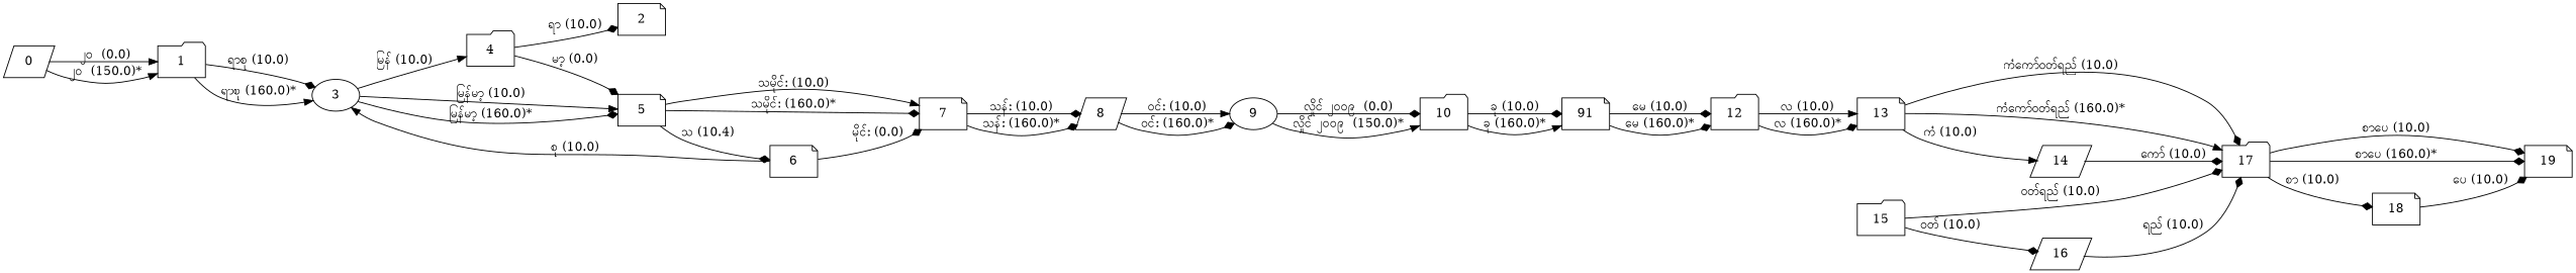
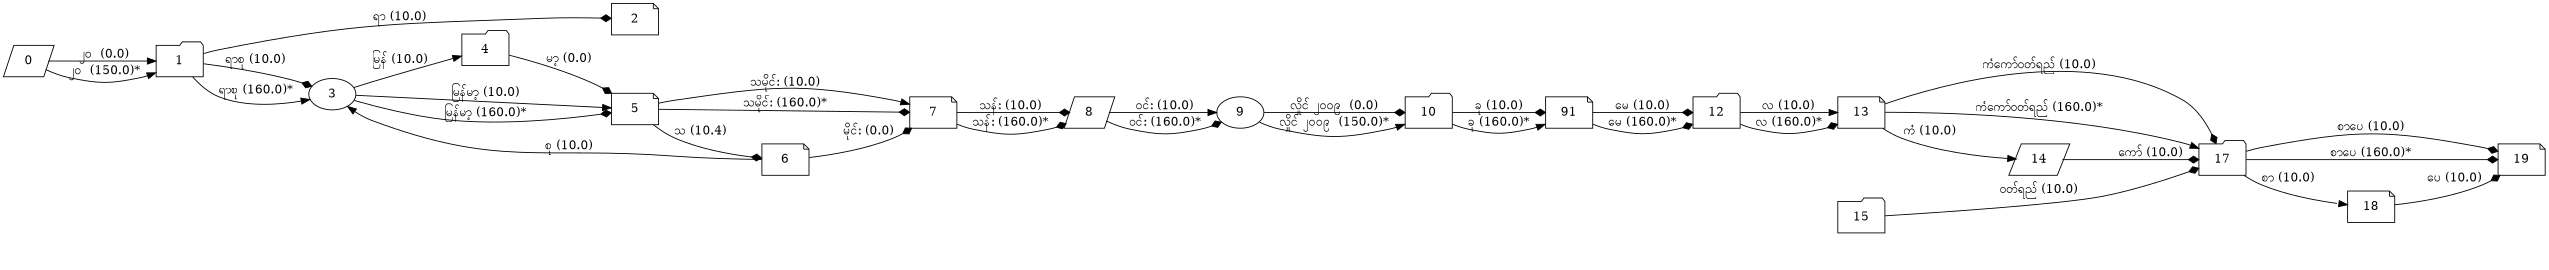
  digraph {
    rankdir=LR
    node [shape=note]
    edge [arrowhead=diamond]
    0 [shape=parallelogram]
    1 [shape=folder]
    2
    3 [shape=ellipse]
    4 [shape=folder]
    5
    6
    7
    8 [shape=parallelogram]
    9 [shape=ellipse]
    10 [shape=folder]
    n12 [label=91]
    12 [shape=folder]
    13
    14 [shape=parallelogram]
    17 [shape=folder]
    18
    19
    15 [shape=folder]
-   16 [shape=parallelogram]
    0 -> 1 [arrowhead=normal label="၂၀  (0.0)"]
    0 -> 1 [arrowhead=normal label="၂၀  (150.0)*"]
-   4 -> 2 [label="ရာ (10.0)"]
+   1 -> 2 [label="ရာ (10.0)"]
    1 -> 3 [label="ရာစု (10.0)"]
    1 -> 3 [arrowhead=normal label="ရာစု (160.0)*"]
    3 -> 4 [arrowhead=normal label="မြန် (10.0)"]
    3 -> 5 [arrowhead=normal label="မြန်မာ့ (10.0)"]
    3 -> 5 [label="မြန်မာ့ (160.0)*"]
    4 -> 5 [label="မာ့ (0.0)"]
    5 -> 6 [label="သ (10.4)"]
    5 -> 7 [arrowhead=normal label="သမိုင်း (10.0)"]
    5 -> 7 [label="သမိုင်း (160.0)*"]
    6 -> 3 [arrowhead=normal label="စု (10.0)"]
    6 -> 7 [label="မိုင်း (0.0)"]
    7 -> 8 [label="သန်း (10.0)"]
    7 -> 8 [label="သန်း (160.0)*"]
    8 -> 9 [arrowhead=normal label="ဝင်း (10.0)"]
    8 -> 9 [label="ဝင်း (160.0)*"]
    9 -> 10 [label="လှိုင် ၂၀၀၉  (0.0)"]
    9 -> 10 [arrowhead=normal label="လှိုင် ၂၀၀၉  (150.0)*"]
    10 -> n12 [label="ခု (10.0)"]
    10 -> n12 [arrowhead=normal label="ခု (160.0)*"]
    n12 -> 12 [label="မေ (10.0)"]
    n12 -> 12 [label="မေ (160.0)*"]
    12 -> 13 [arrowhead=normal label="လ (10.0)"]
    12 -> 13 [label="လ (160.0)*"]
    13 -> 14 [arrowhead=normal label="ကံ (10.0)"]
    13 -> 17 [label="ကံကော်ဝတ်ရည် (10.0)"]
    13 -> 17 [arrowhead=normal label="ကံကော်ဝတ်ရည် (160.0)*"]
    14 -> 17 [label="ကော် (10.0)"]
-   17 -> 18 [label="စာ (10.0)"]
+   17 -> 18 [arrowhead=normal label="စာ (10.0)"]
    17 -> 19 [label="စာပေ (10.0)"]
    17 -> 19 [label="စာပေ (160.0)*"]
    18 -> 19 [label="ပေ (10.0)"]
    15 -> 17 [label="ဝတ်ရည် (10.0)"]
-   15 -> 16 [label="ဝတ် (10.0)"]
-   16 -> 17 [label="ရည် (10.0)"]
  }
